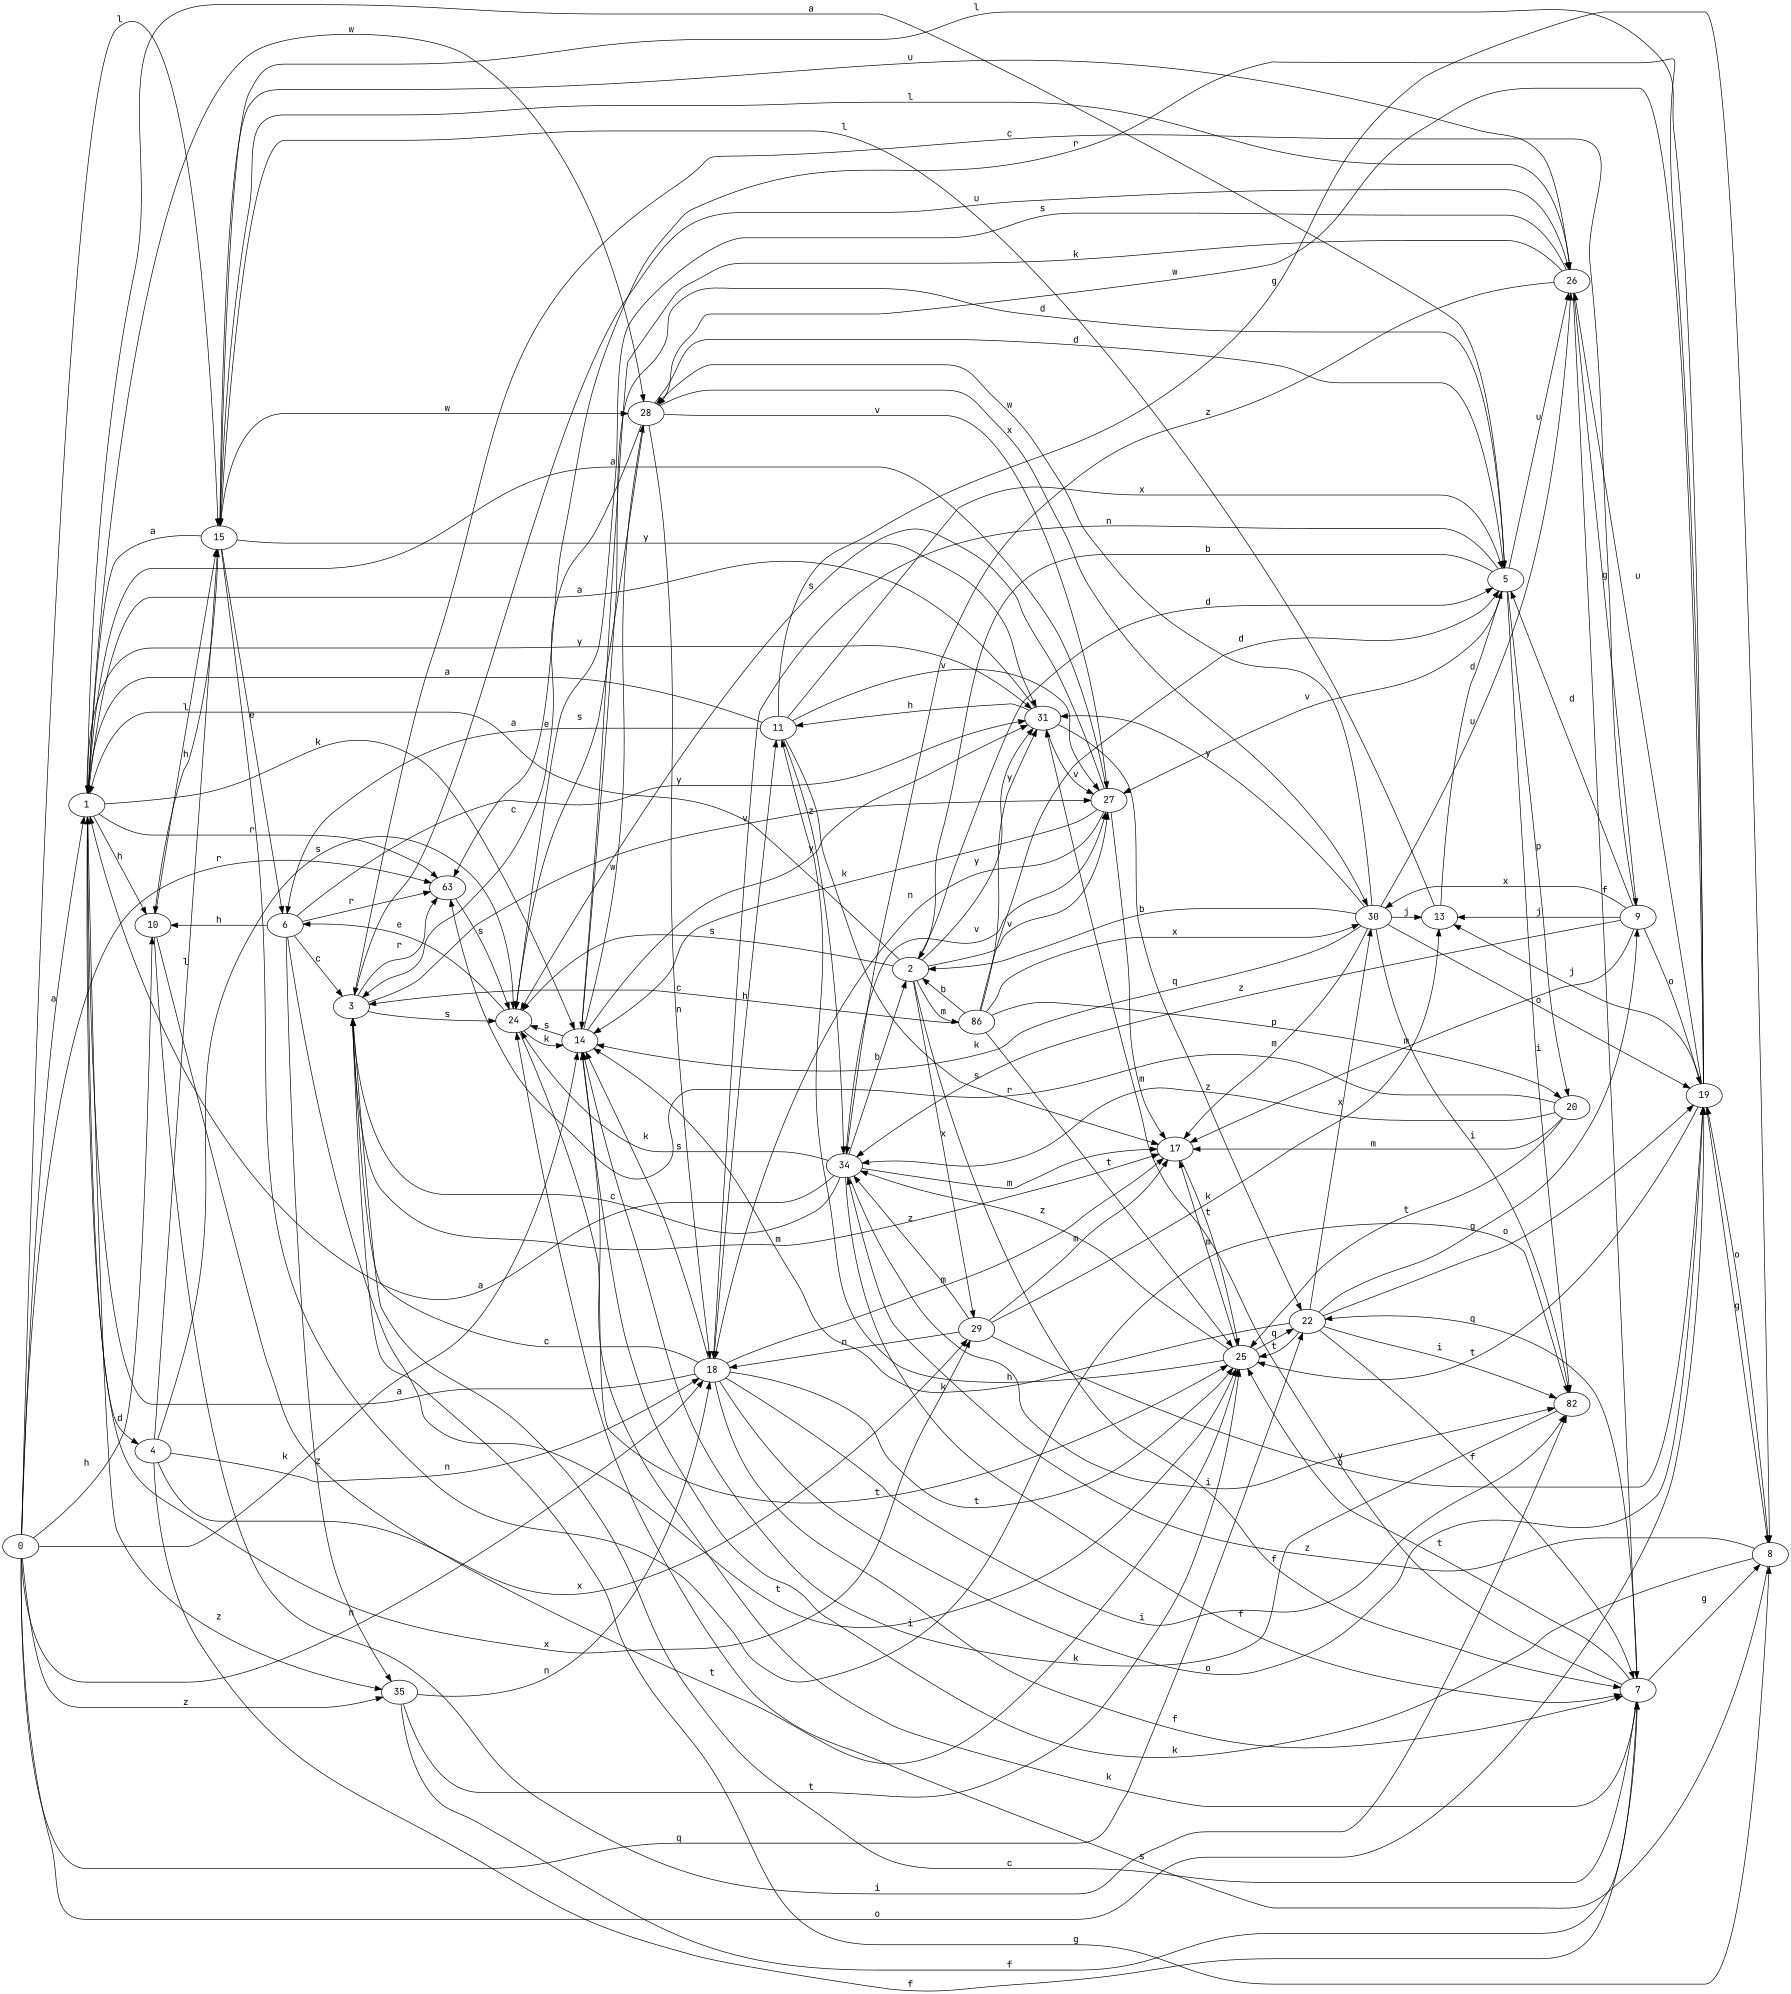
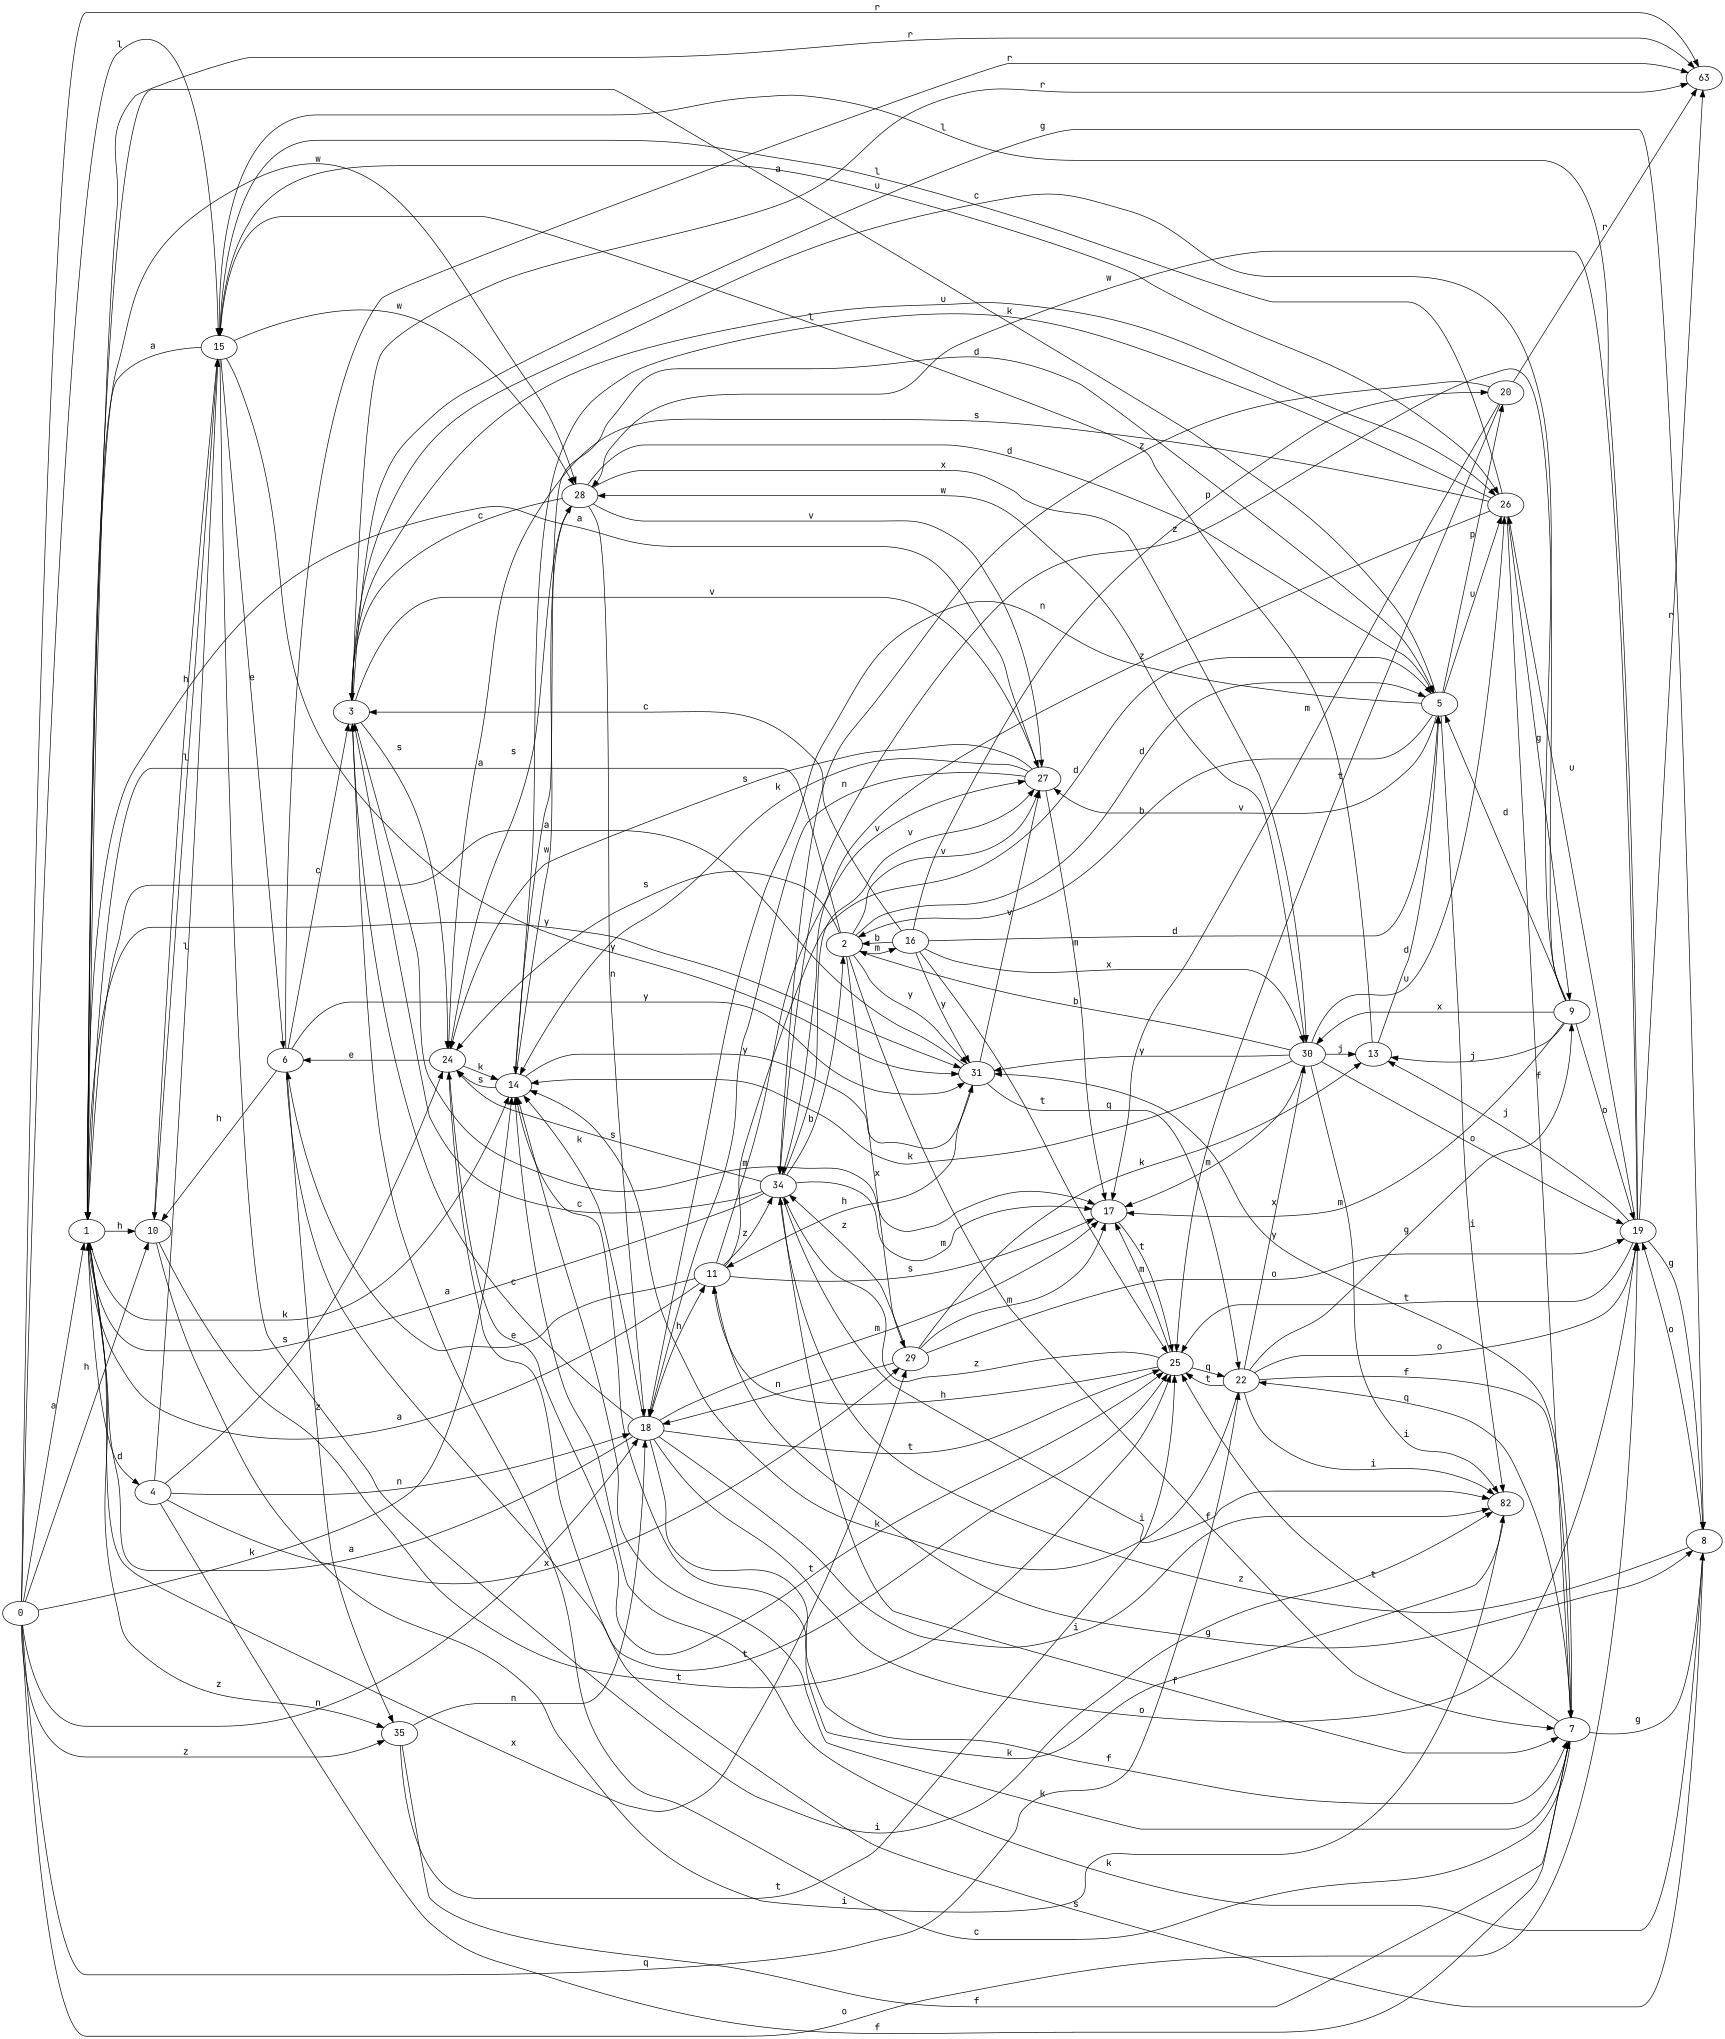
  strict digraph {
    fontname="JetBrains Mono"
    rankdir=LR
    node [fontname="JetBrains Mono"]
    edge [fontname="JetBrains Mono"]
    0
    1
    10
    14
    15
    18
    19
    22
    n9 [label=63]
    n10 [label=35]
    4
    28
    29
    31
    n15 [label=82]
    25
    5
    24
    26
    6
    7
    3
    17
    11
    13
    8
    9
    30
    27
    34
    2
-   16 [label=86]
+   16
    20
    0 -> 1 [label=a]
    0 -> 10 [label=h]
    0 -> 14 [label=k]
    0 -> 15 [label=l]
    0 -> 18 [label=n]
    0 -> 19 [label=o]
    0 -> 22 [label=q]
    0 -> n9 [label=r]
    0 -> n10 [label=z]
    1 -> 10 [label=h]
    1 -> 14 [label=k]
    1 -> n9 [label=r]
    1 -> n10 [label=z]
    1 -> 4 [label=d]
    1 -> 28 [label=w]
    1 -> 29 [label=x]
    1 -> 31 [label=y]
    10 -> 15 [label=l]
    10 -> n15 [label=i]
    10 -> 25 [label=t]
    14 -> 28 [label=w]
    14 -> 31 [label=y]
    14 -> 5 [label=d]
    14 -> 24 [label=s]
    15 -> 1 [label=a]
    15 -> 10 [label=h]
    15 -> 28 [label=w]
    15 -> 31 [label=y]
    15 -> n15 [label=i]
    15 -> 26 [label=u]
    15 -> 6 [label=e]
    18 -> 1 [label=a]
    18 -> 14 [label=k]
    18 -> 19 [label=o]
    18 -> n15 [label=i]
    18 -> 25 [label=t]
    18 -> 7 [label=f]
    18 -> 3 [label=c]
    18 -> 17 [label=m]
    18 -> 11 [label=h]
    19 -> 15 [label=l]
    19 -> n9 [label=r]
    19 -> 28 [label=w]
    19 -> 25 [label=t]
    19 -> 26 [label=u]
    19 -> 13 [label=j]
    19 -> 8 [label=g]
    22 -> 14 [label=k]
    22 -> 19 [label=o]
    22 -> n15 [label=i]
    22 -> 25 [label=t]
    22 -> 7 [label=f]
    22 -> 9 [label=g]
    22 -> 30 [label=x]
-   n9 -> 24 [label=s]
    n10 -> 18 [label=n]
    n10 -> 25 [label=t]
    n10 -> 7 [label=f]
    4 -> 15 [label=l]
    4 -> 18 [label=n]
    4 -> 29 [label=x]
    4 -> 24 [label=s]
    4 -> 7 [label=f]
    28 -> 18 [label=n]
    28 -> 5 [label=d]
    28 -> 24 [label=s]
    28 -> 3 [label=c]
    28 -> 30 [label=x]
    28 -> 27 [label=v]
    29 -> 18 [label=n]
    29 -> 19 [label=o]
    29 -> 17 [label=m]
    29 -> 13 [label=k]
    29 -> 34 [label=z]
    31 -> 1 [label=a]
    31 -> 22 [label=q]
    31 -> 11 [label=h]
    31 -> 27 [label=v]
    n15 -> 14 [label=k]
    25 -> 22 [label=q]
    25 -> 17 [label=m]
    25 -> 11 [label=h]
    25 -> 34 [label=z]
    5 -> 1 [label=a]
    5 -> 18 [label=n]
    5 -> n15 [label=i]
    5 -> 26 [label=u]
    5 -> 27 [label=v]
    5 -> 2 [label=b]
    5 -> 20 [label=p]
    24 -> 14 [label=k]
    24 -> 25 [label=t]
    24 -> 6 [label=e]
    26 -> 14 [label=k]
    26 -> 15 [label=l]
    26 -> 24 [label=s]
    26 -> 7 [label=f]
    26 -> 9 [label=g]
    26 -> 34 [label=z]
    6 -> 10 [label=h]
    6 -> n9 [label=r]
    6 -> n10 [label=z]
    6 -> 31 [label=y]
    6 -> 25 [label=t]
    6 -> 3 [label=c]
    7 -> 14 [label=k]
    7 -> 22 [label=q]
    7 -> 31 [label=y]
    7 -> 25 [label=t]
    7 -> 3 [label=c]
    7 -> 8 [label=g]
    3 -> n9 [label=r]
    3 -> 24 [label=s]
    3 -> 26 [label=u]
    3 -> 17 [label=m]
    3 -> 8 [label=g]
    3 -> 27 [label=v]
    17 -> 25 [label=t]
    11 -> 1 [label=a]
-   11 -> 5 [label=x]
+   11 -> 5 [label=d]
    11 -> 6 [label=e]
    11 -> 17 [label=s]
    11 -> 8 [label=g]
    11 -> 27 [label=v]
    11 -> 34 [label=z]
    13 -> 15 [label=l]
    13 -> 5 [label=d]
    8 -> 14 [label=k]
    8 -> 19 [label=o]
    8 -> 24 [label=s]
    8 -> 34 [label=z]
    9 -> 19 [label=o]
    9 -> 5 [label=d]
    9 -> 3 [label=c]
    9 -> 17 [label=m]
    9 -> 13 [label=j]
    9 -> 30 [label=x]
    9 -> 34 [label=z]
    30 -> 14 [label=k]
    30 -> 19 [label=o]
    30 -> 28 [label=w]
    30 -> 31 [label=y]
    30 -> n15 [label=i]
    30 -> 26 [label=u]
    30 -> 17 [label=m]
    30 -> 13 [label=j]
    30 -> 2 [label=b]
    27 -> 1 [label=a]
    27 -> 14 [label=k]
    27 -> 18 [label=n]
    27 -> 24 [label=s]
    27 -> 17 [label=m]
    34 -> 1 [label=a]
    34 -> n15 [label=i]
    34 -> 24 [label=s]
    34 -> 7 [label=f]
    34 -> 3 [label=c]
    34 -> 17 [label=m]
    34 -> 27 [label=v]
    34 -> 2 [label=b]
    2 -> 1 [label=a]
    2 -> 29 [label=x]
    2 -> 31 [label=y]
    2 -> 5 [label=d]
    2 -> 24 [label=s]
    2 -> 7 [label=f]
    2 -> 27 [label=v]
    2 -> 16 [label=m]
    16 -> 31 [label=y]
    16 -> 25 [label=t]
    16 -> 5 [label=d]
    16 -> 3 [label=c]
    16 -> 30 [label=x]
    16 -> 2 [label=b]
    16 -> 20 [label=p]
    20 -> n9 [label=r]
    20 -> 25 [label=t]
    20 -> 17 [label=m]
    20 -> 34 [label=z]
  }
